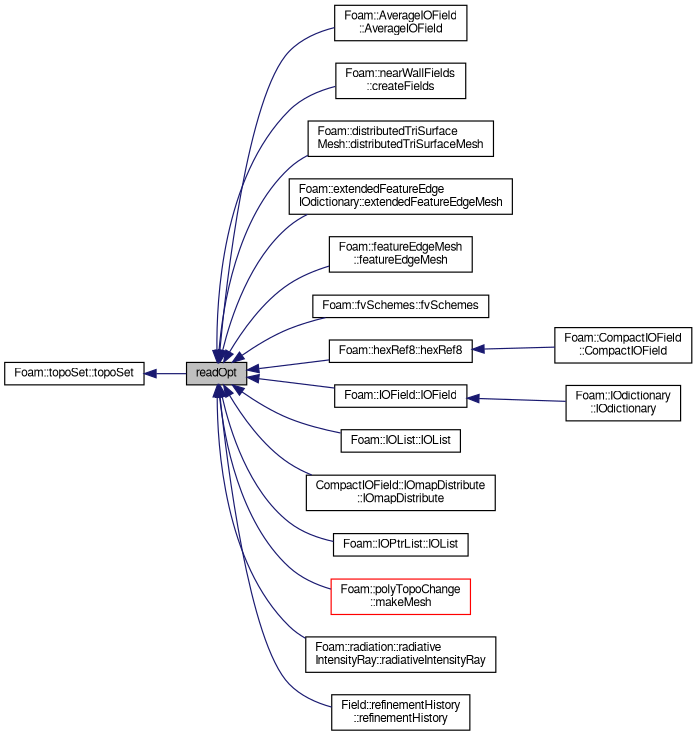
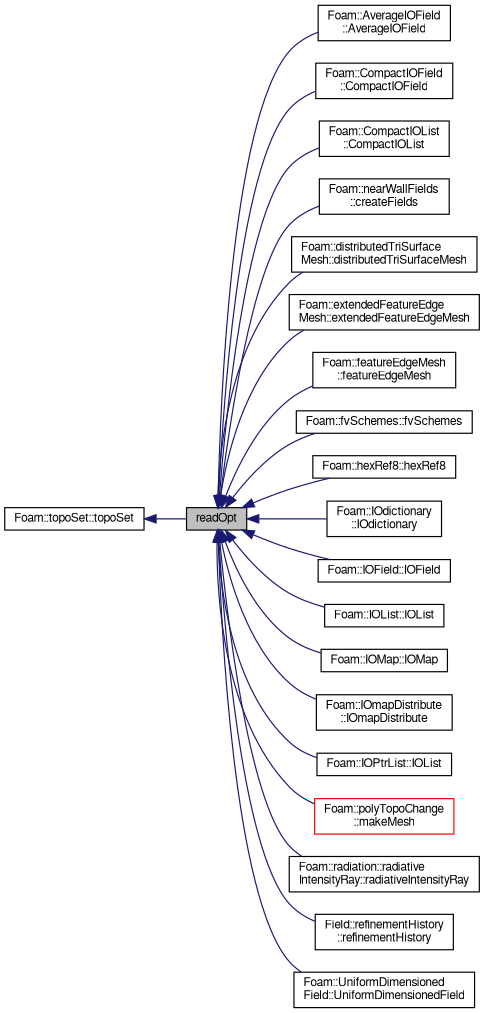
  digraph {
    rankdir=LR
    node [color=black fontname=FreeSans fontsize=10 shape=record]
    edge [color=midnightblue dir=back fontname=FreeSans fontsize=10 labelfontname=FreeSans labelfontsize=10 style=solid]
    n1 [fillcolor=grey75 fontcolor=black height=0.2 label=readOpt style=filled width=0.4]
    n2 [height=0.2 label="Foam::AverageIOField\l::AverageIOField" width=0.4]
    n3 [height=0.2 label="Foam::CompactIOField\l::CompactIOField" width=0.4]
+   n4 [height=0.2 label="Foam::CompactIOList\l::CompactIOList" width=0.4]
    n5 [height=0.2 label="Foam::nearWallFields\l::createFields" width=0.4]
    n6 [height=0.2 label="Foam::distributedTriSurface\lMesh::distributedTriSurfaceMesh" width=0.4]
-   n7 [height=0.2 label="Foam::extendedFeatureEdge\lIOdictionary::extendedFeatureEdgeMesh" width=0.4]
+   n7 [height=0.2 label="Foam::extendedFeatureEdge\lMesh::extendedFeatureEdgeMesh" width=0.4]
    n8 [height=0.2 label="Foam::featureEdgeMesh\l::featureEdgeMesh" width=0.4]
    n9 [height=0.2 label="Foam::fvSchemes::fvSchemes" width=0.4]
    n10 [height=0.2 label="Foam::hexRef8::hexRef8" width=0.4]
    n11 [height=0.2 label="Foam::IOdictionary\l::IOdictionary" width=0.4]
    n12 [height=0.2 label="Foam::IOField::IOField" width=0.4]
    n13 [height=0.2 label="Foam::IOList::IOList" width=0.4]
-   n15 [height=0.2 label="CompactIOField::IOmapDistribute\l::IOmapDistribute" width=0.4]
+   n14 [height=0.2 label="Foam::IOMap::IOMap" width=0.4]
+   n15 [height=0.2 label="Foam::IOmapDistribute\l::IOmapDistribute" width=0.4]
    n16 [height=0.2 label="Foam::IOPtrList::IOList" width=0.4]
    n17 [color=red height=0.2 label="Foam::polyTopoChange\l::makeMesh" width=0.4]
    n18 [height=0.2 label="Foam::radiation::radiative\lIntensityRay::radiativeIntensityRay" width=0.4]
    n19 [height=0.2 label="Field::refinementHistory\l::refinementHistory" width=0.4]
+   n20 [height=0.2 label="Foam::UniformDimensioned\lField::UniformDimensionedField" width=0.4]
    n21 [height=0.2 label="Foam::topoSet::topoSet" width=0.4]
    n1 -> n2
-   n10 -> n3
+   n1 -> n3
+   n1 -> n4
    n1 -> n5
    n1 -> n6
    n1 -> n7
    n1 -> n8
    n1 -> n9
    n1 -> n10
-   n12 -> n11
+   n1 -> n11
    n1 -> n12
    n1 -> n13
+   n1 -> n14
    n1 -> n15
    n1 -> n16
    n1 -> n17
    n1 -> n18
    n1 -> n19
+   n1 -> n20
    n21 -> n1
  }
